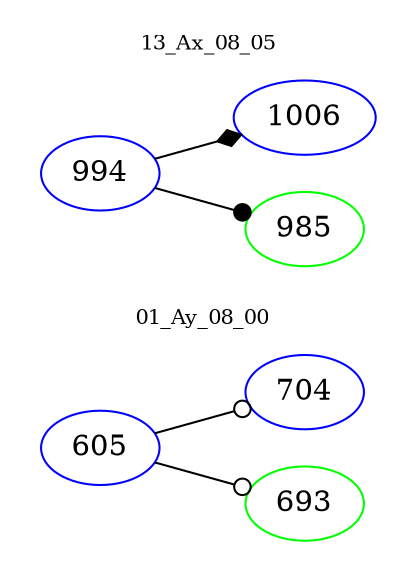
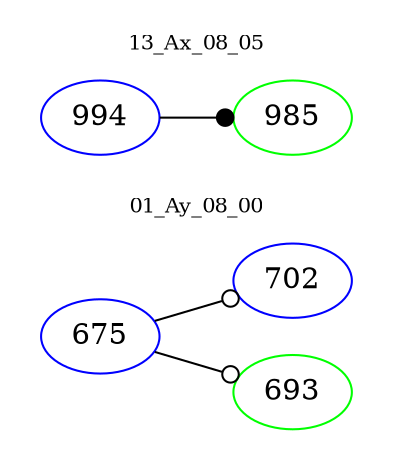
  digraph {
    rankdir=LR
    node [color=blue]
    edge [arrowhead=odot color=black]
-   n1 [label=605]
+   n1 [label=675]
    n2 [color=green label=693]
-   n3 [label=704]
+   n3 [label=702]
    n4 [label=994]
    n5 [color=green label=985]
-   n6 [label=1006]
    subgraph cluster_1 {
      color=white
      fontsize=10
      label="01_Ay_08_00"
      n1
      n2
      n3
    }
    subgraph cluster_2 {
      color=white
      fontsize=10
      label="13_Ax_08_05"
      n4
      n5
-     n6
    }
    n1 -> n2
    n1 -> n3
    n4 -> n5 [arrowhead=dot]
-   n4 -> n6 [arrowhead=diamond]
  }
